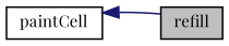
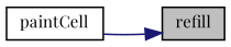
  digraph {
    rankdir=RL
    fontname="Playfair Display"
    node [color=black fontname="Playfair Display" fontsize=10 shape=record]
    n1 [fillcolor=grey75 fontcolor=black height=0.2 label=refill style=filled width=0.4]
    n2 [height=0.2 label=paintCell width=0.4]
-   n2 -> n1 [color=midnightblue dir=back fontname="Playfair Display" fontsize=10 labelfontname=Helvetica labelfontsize=10 style=solid]
+   n1 -> n2 [color=midnightblue dir=back fontname="Playfair Display" fontsize=10 labelfontname=Helvetica labelfontsize=10 style=solid]
  }
